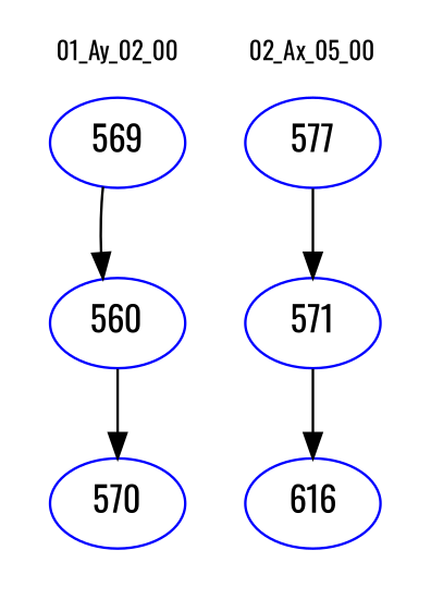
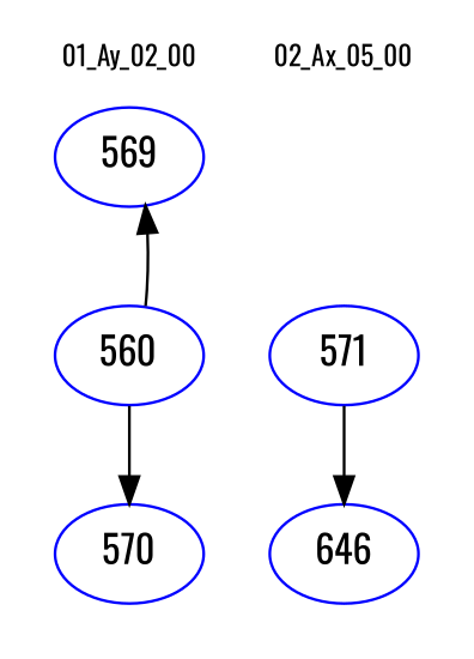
  digraph {
    fontname=Oswald
    node [color=blue fontname=Oswald]
    edge [color=black fontname=Oswald]
    n1 [label=569]
    n2 [label=560]
    n3 [label=570]
-   n4 [label=577]
    n5 [label=571]
-   n6 [label=616]
+   n6 [label=646]
    subgraph cluster_1 {
      color=white
      fontsize=10
      label="01_Ay_02_00"
      n1
      n2
      n3
    }
    subgraph cluster_2 {
      color=white
      fontsize=10
      label="02_Ax_05_00"
-     n4
      n5
      n6
    }
-   n1 -> n2
+   n2 -> n1
    n2 -> n3
-   n4 -> n5
    n5 -> n6
  }
